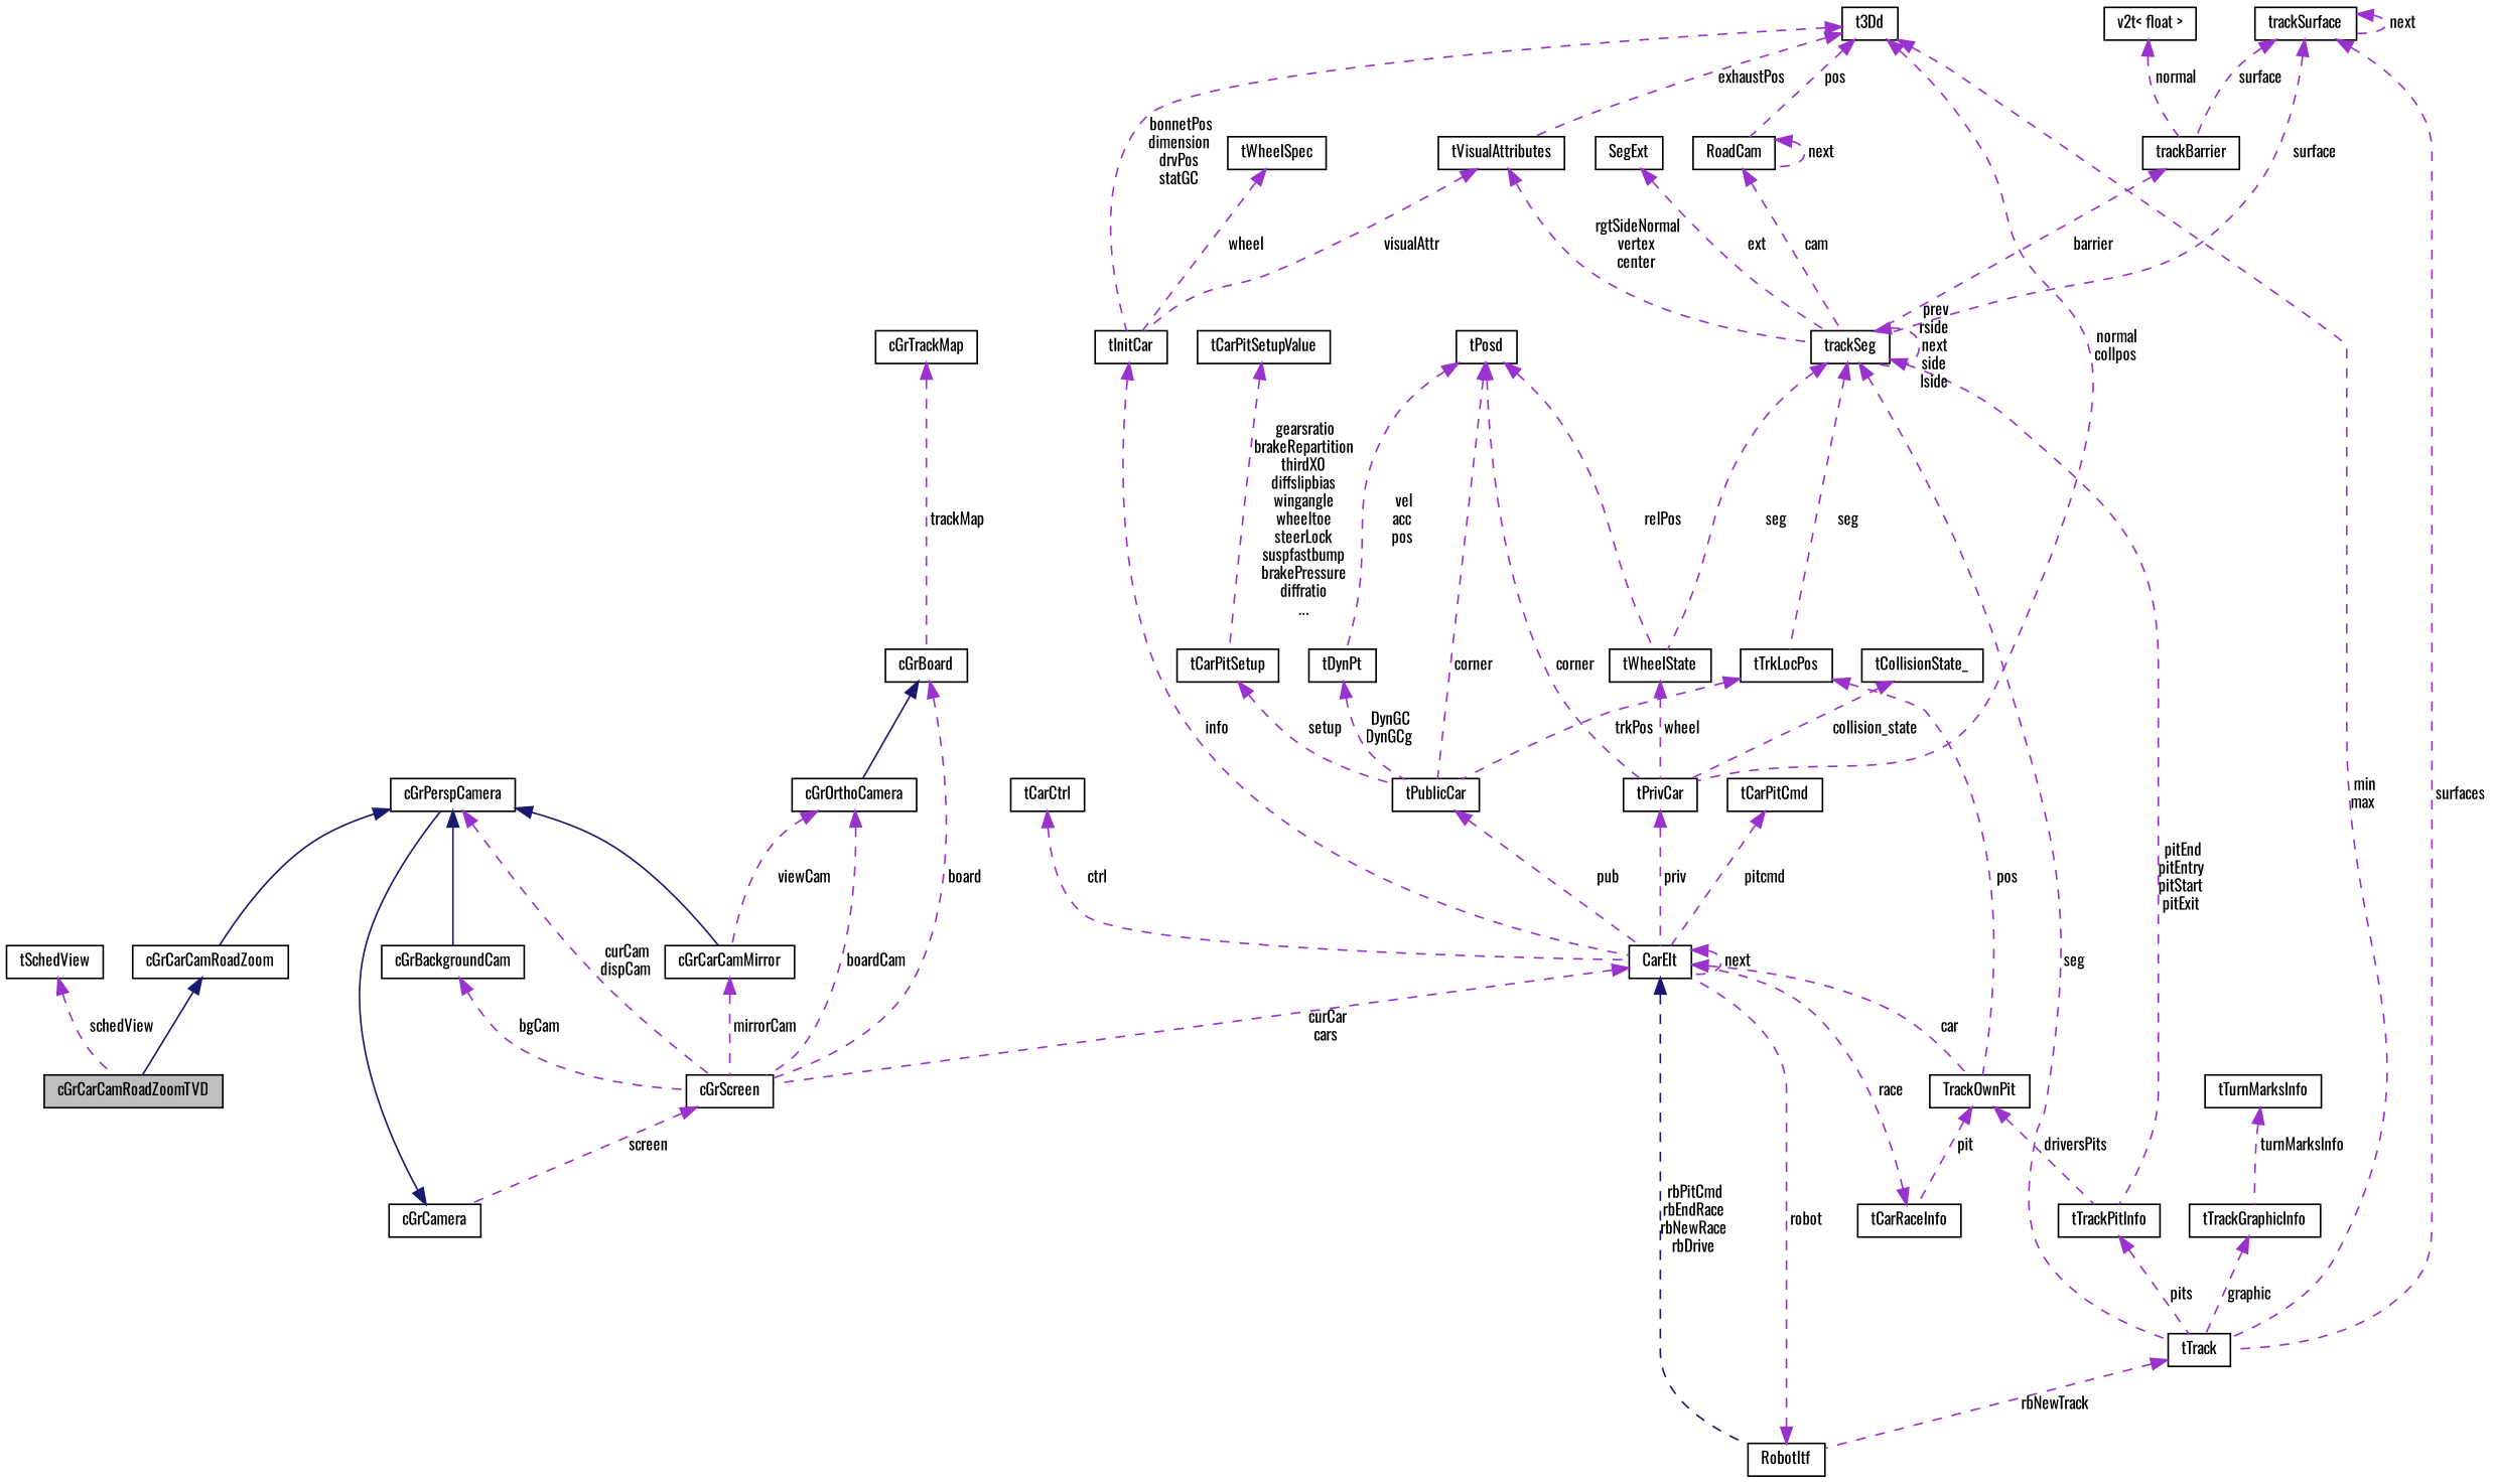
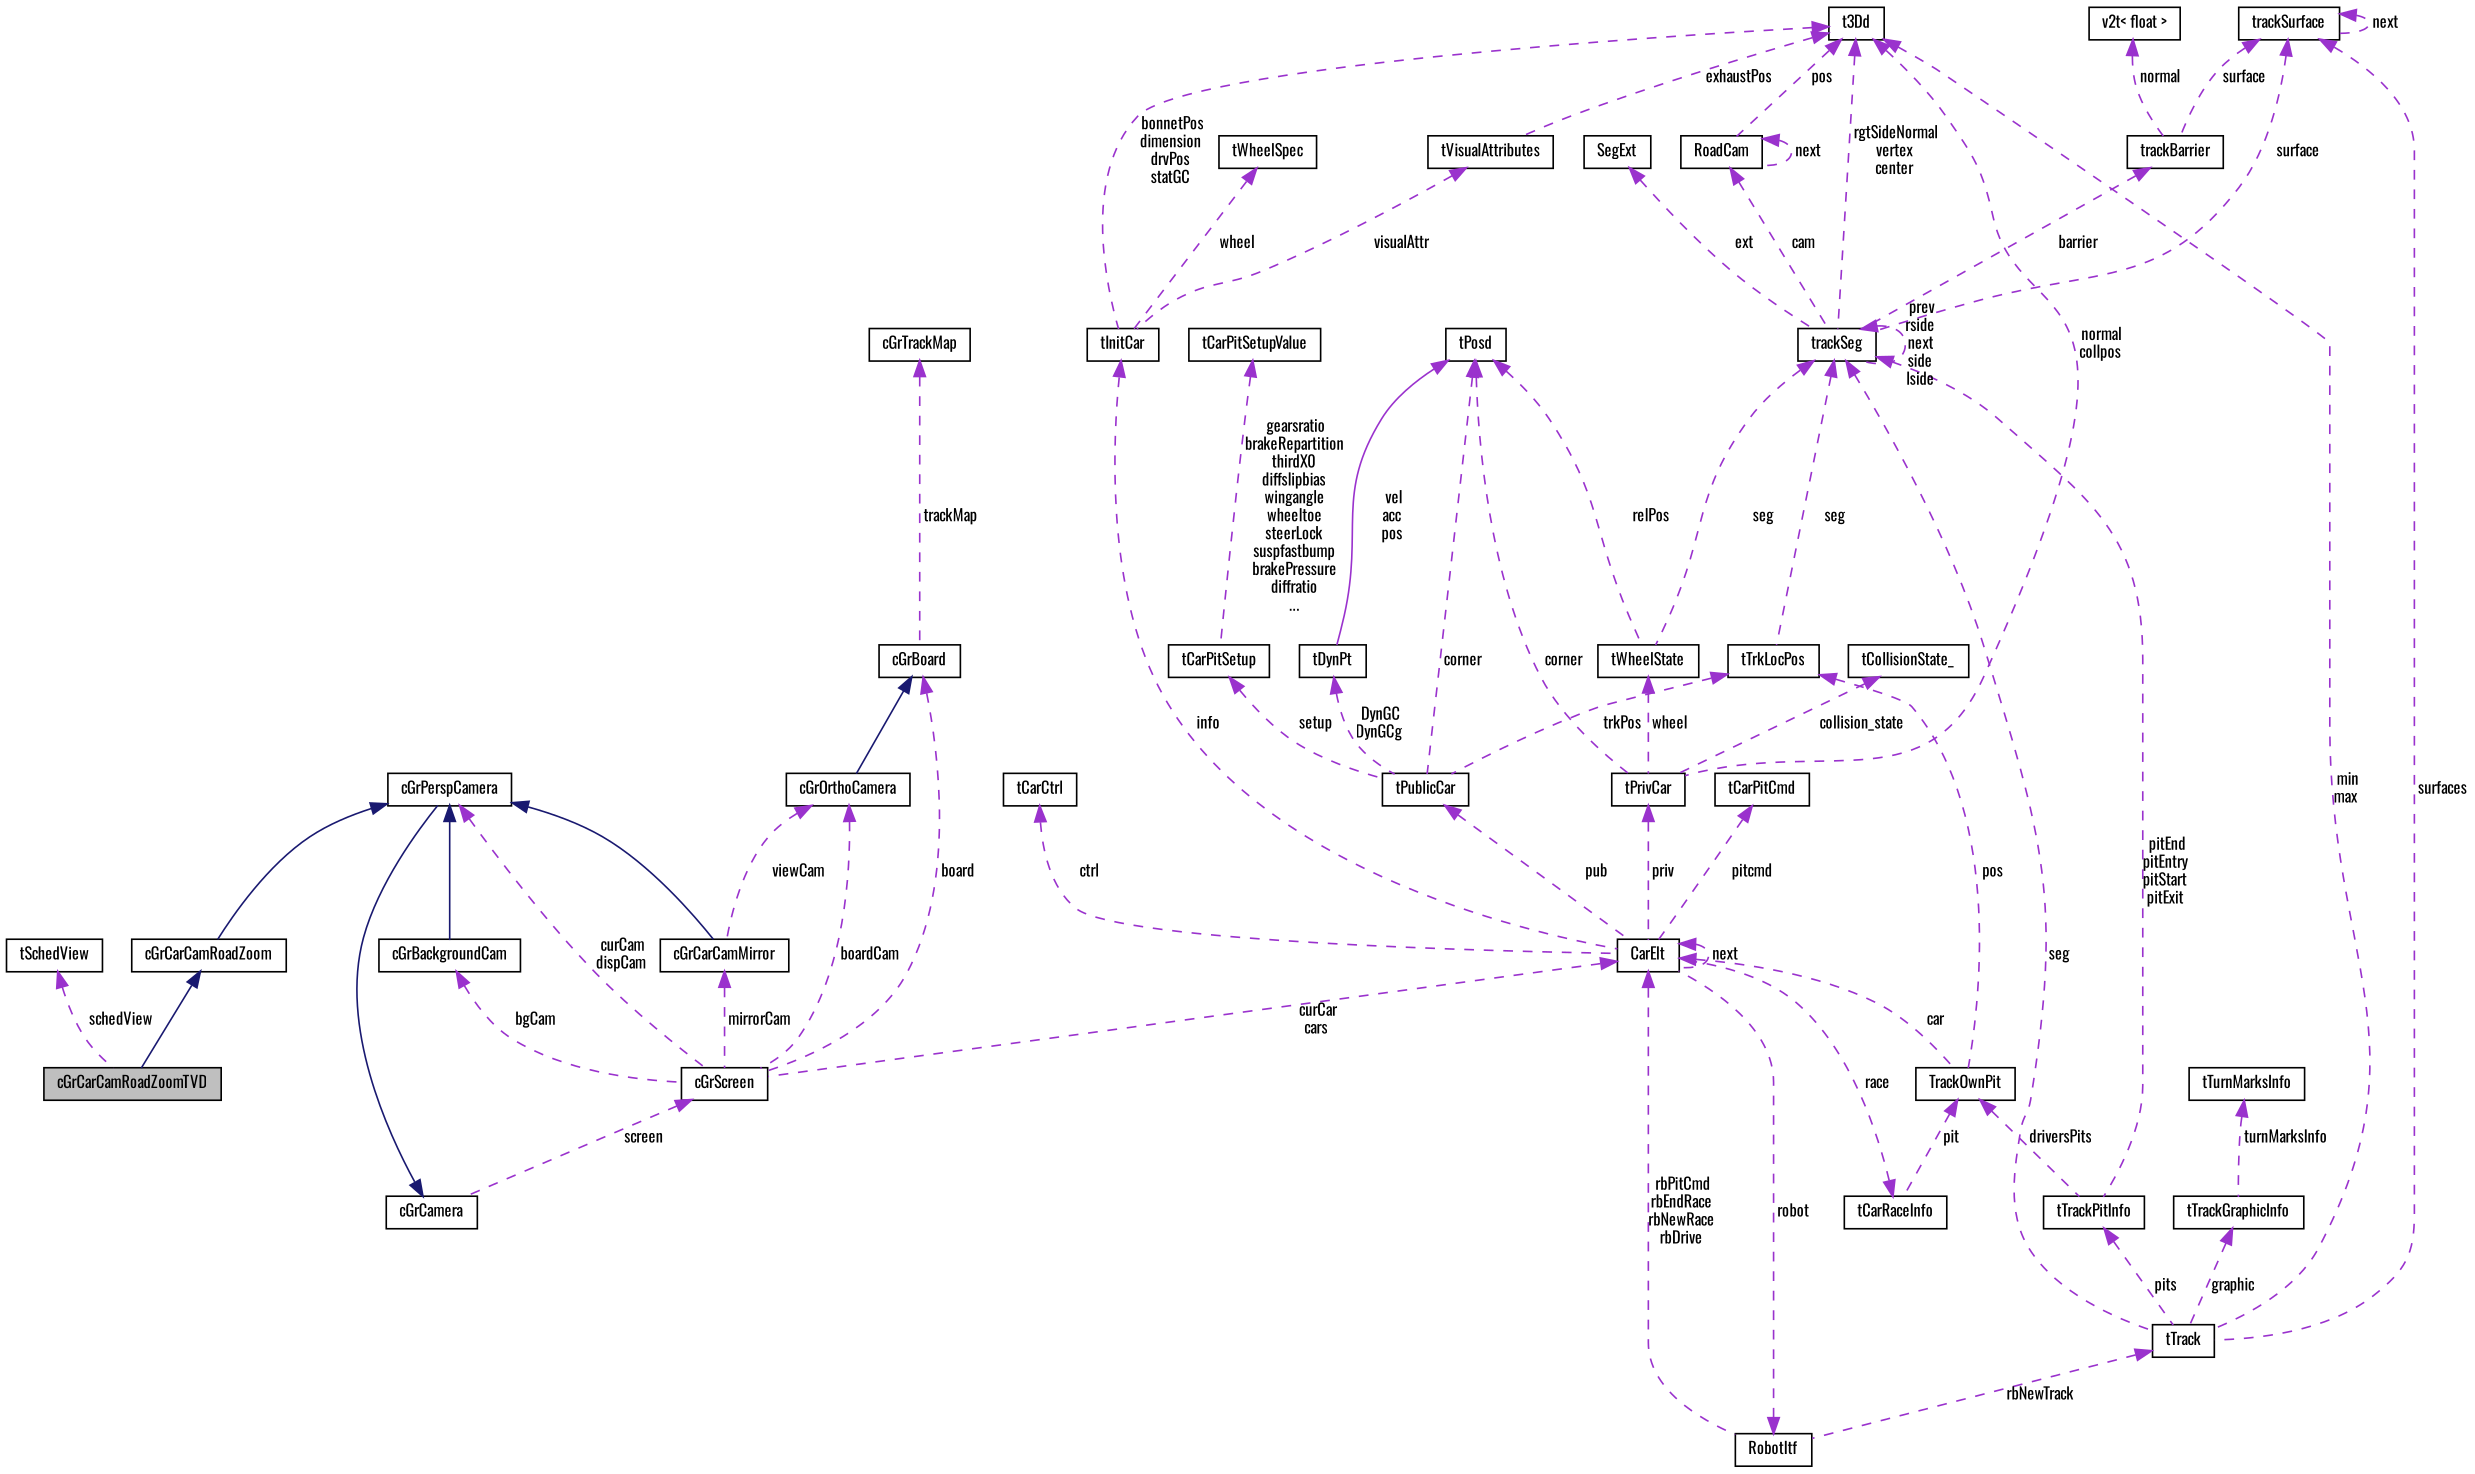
  digraph {
    fontname=Oswald
    node [color=black fillcolor=white fontname=Oswald fontsize=10 shape=record style=filled]
    edge [color=darkorchid3 dir=back fontname=Oswald fontsize=10 labelfontname=Helvetica labelfontsize=10 style=dashed]
    n1 [fillcolor=grey75 fontcolor=black height=0.2 label=cGrCarCamRoadZoomTVD width=0.4]
    n2 [height=0.2 label=cGrCarCamRoadZoom width=0.4]
    n3 [height=0.2 label=cGrPerspCamera width=0.4]
    n4 [height=0.2 label=cGrScreen width=0.4]
    n5 [height=0.2 label=cGrCarCamMirror width=0.4]
    n6 [height=0.2 label=cGrBackgroundCam width=0.4]
    n7 [height=0.2 label=cGrCamera width=0.4]
    n8 [height=0.2 label=cGrOrthoCamera width=0.4]
    n9 [height=0.2 label=CarElt width=0.4]
    n10 [height=0.2 label=RobotItf width=0.4]
    n11 [height=0.2 label=TrackOwnPit width=0.4]
    n12 [height=0.2 label=tTrackPitInfo width=0.4]
    n13 [height=0.2 label=tCarRaceInfo width=0.4]
    n14 [height=0.2 label=tTrack width=0.4]
    n15 [height=0.2 label=t3Dd width=0.4]
    n16 [height=0.2 label=trackSeg width=0.4]
    n17 [height=0.2 label=RoadCam width=0.4]
    n18 [height=0.2 label=tInitCar width=0.4]
    n19 [height=0.2 label=tVisualAttributes width=0.4]
    n20 [height=0.2 label=tPrivCar width=0.4]
    n21 [height=0.2 label=tTrkLocPos width=0.4]
    n22 [height=0.2 label=tWheelState width=0.4]
    n23 [height=0.2 label=trackSurface width=0.4]
    n24 [height=0.2 label=trackBarrier width=0.4]
    n25 [height=0.2 label=tPublicCar width=0.4]
    n26 [height=0.2 label="v2t\< float \>" width=0.4]
    n27 [height=0.2 label=SegExt width=0.4]
    n28 [height=0.2 label=tTrackGraphicInfo width=0.4]
    n29 [height=0.2 label=tTurnMarksInfo width=0.4]
    n30 [height=0.2 label=tCarPitCmd width=0.4]
    n31 [height=0.2 label=tCarPitSetup width=0.4]
    n32 [height=0.2 label=tCarPitSetupValue width=0.4]
    n33 [height=0.2 label=tWheelSpec width=0.4]
    n34 [height=0.2 label=tCollisionState_ width=0.4]
    n35 [height=0.2 label=tPosd width=0.4]
    n36 [height=0.2 label=tDynPt width=0.4]
    n37 [height=0.2 label=tCarCtrl width=0.4]
    n38 [height=0.2 label=cGrBoard width=0.4]
    n39 [height=0.2 label=cGrTrackMap width=0.4]
    n40 [height=0.2 label=tSchedView width=0.4]
    n2 -> n1 [color=midnightblue style=solid]
    n3 -> n2 [color=midnightblue style=solid]
    n3 -> n4 [label=" curCam\ndispCam"]
    n3 -> n5 [color=midnightblue style=solid]
    n3 -> n6 [color=midnightblue style=solid]
    n4 -> n7 [label=" screen"]
    n5 -> n4 [label=" mirrorCam"]
    n6 -> n4 [label=" bgCam"]
    n7 -> n3 [color=midnightblue style=solid]
    n8 -> n4 [label=" boardCam"]
    n8 -> n5 [label=" viewCam"]
    n9 -> n4 [label=" curCar\ncars"]
    n9 -> n9 [label=" next"]
-   n9 -> n10 [color=midnightblue label=" rbPitCmd\nrbEndRace\nrbNewRace\nrbDrive"]
+   n9 -> n10 [label=" rbPitCmd\nrbEndRace\nrbNewRace\nrbDrive"]
    n9 -> n11 [label=" car"]
    n10 -> n9 [label=" robot"]
    n11 -> n12 [label=" driversPits"]
    n11 -> n13 [label=" pit"]
    n12 -> n14 [label=" pits"]
    n13 -> n9 [label=" race"]
    n14 -> n10 [label=" rbNewTrack"]
    n15 -> n14 [label=" min\nmax"]
-   n19 -> n16 [label=" rgtSideNormal\nvertex\ncenter"]
+   n15 -> n16 [label=" rgtSideNormal\nvertex\ncenter"]
    n15 -> n17 [label=" pos"]
    n15 -> n18 [label=" bonnetPos\ndimension\ndrvPos\nstatGC"]
    n15 -> n19 [label=" exhaustPos"]
    n15 -> n20 [label=" normal\ncollpos"]
    n16 -> n12 [label=" pitEnd\npitEntry\npitStart\npitExit"]
    n16 -> n14 [label=" seg"]
    n16 -> n16 [label=" prev\nrside\nnext\nside\nlside"]
    n16 -> n21 [label=" seg"]
    n16 -> n22 [label=" seg"]
    n17 -> n16 [label=" cam"]
    n17 -> n17 [label=" next"]
    n18 -> n9 [label=" info"]
    n19 -> n18 [label=" visualAttr"]
    n20 -> n9 [label=" priv"]
    n21 -> n11 [label=" pos"]
    n21 -> n25 [label=" trkPos"]
    n22 -> n20 [label=" wheel"]
    n23 -> n14 [label=" surfaces"]
    n23 -> n16 [label=" surface"]
    n23 -> n23 [label=" next"]
    n23 -> n24 [label=" surface"]
    n24 -> n16 [label=" barrier"]
    n25 -> n9 [label=" pub"]
    n26 -> n24 [label=" normal"]
    n27 -> n16 [label=" ext"]
    n28 -> n14 [label=" graphic"]
    n29 -> n28 [label=" turnMarksInfo"]
    n30 -> n9 [label=" pitcmd"]
    n31 -> n25 [label=" setup"]
    n32 -> n31 [label=" gearsratio\nbrakeRepartition\nthirdX0\ndiffslipbias\nwingangle\nwheeltoe\nsteerLock\nsuspfastbump\nbrakePressure\ndiffratio\n..."]
    n33 -> n18 [label=" wheel"]
    n34 -> n20 [label=" collision_state"]
    n35 -> n20 [label=" corner"]
    n35 -> n22 [label=" relPos"]
    n35 -> n25 [label=" corner"]
-   n35 -> n36 [label=" vel\nacc\npos"]
+   n35 -> n36 [label=" vel\nacc\npos" style=solid]
    n36 -> n25 [label=" DynGC\nDynGCg"]
    n37 -> n9 [label=" ctrl"]
    n38 -> n4 [label=" board"]
    n38 -> n8 [color=midnightblue style=solid]
    n39 -> n38 [label=" trackMap"]
    n40 -> n1 [label=" schedView"]
  }
